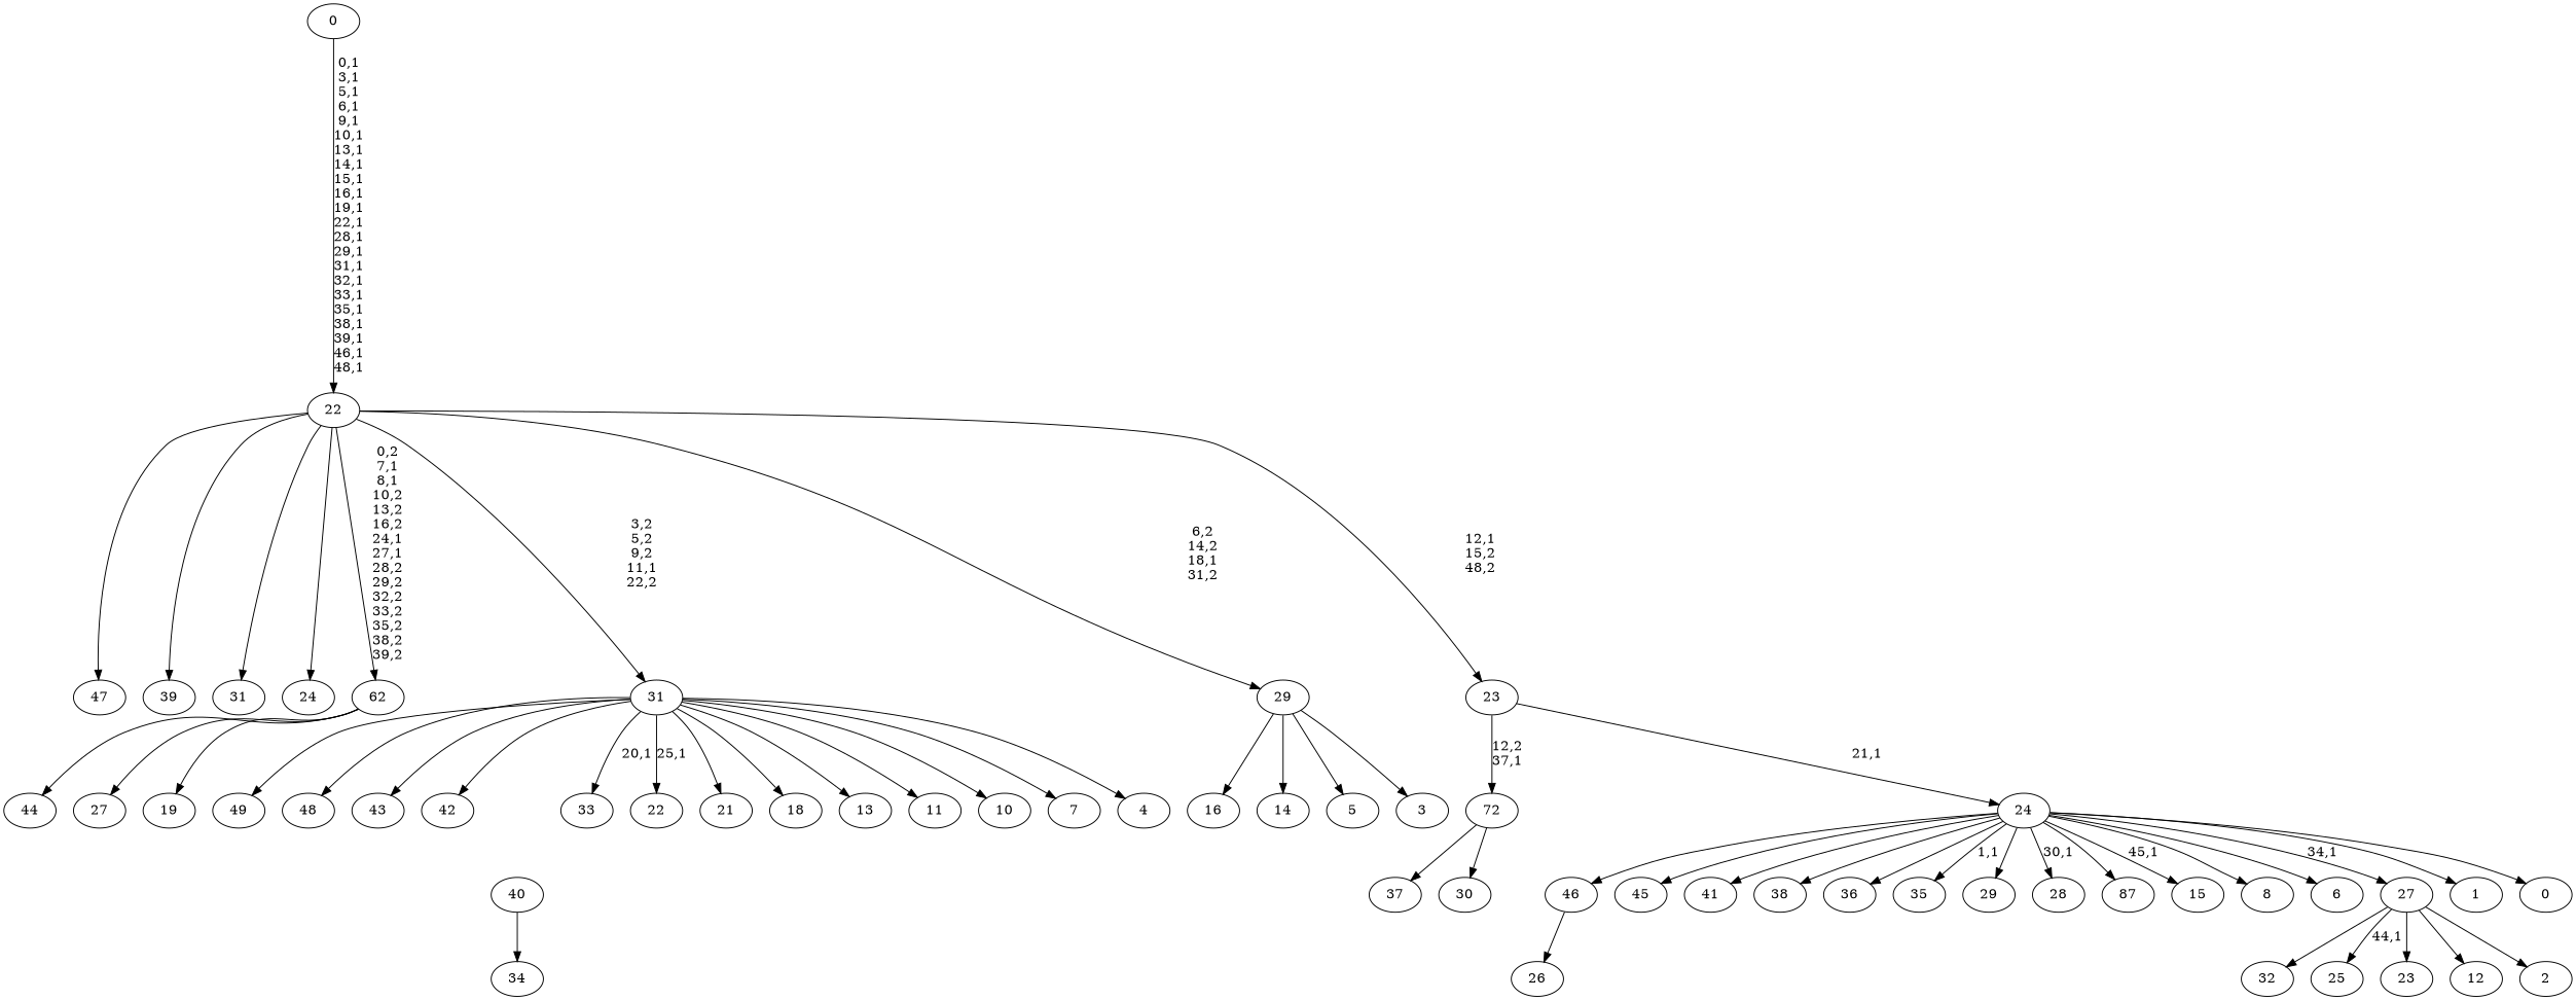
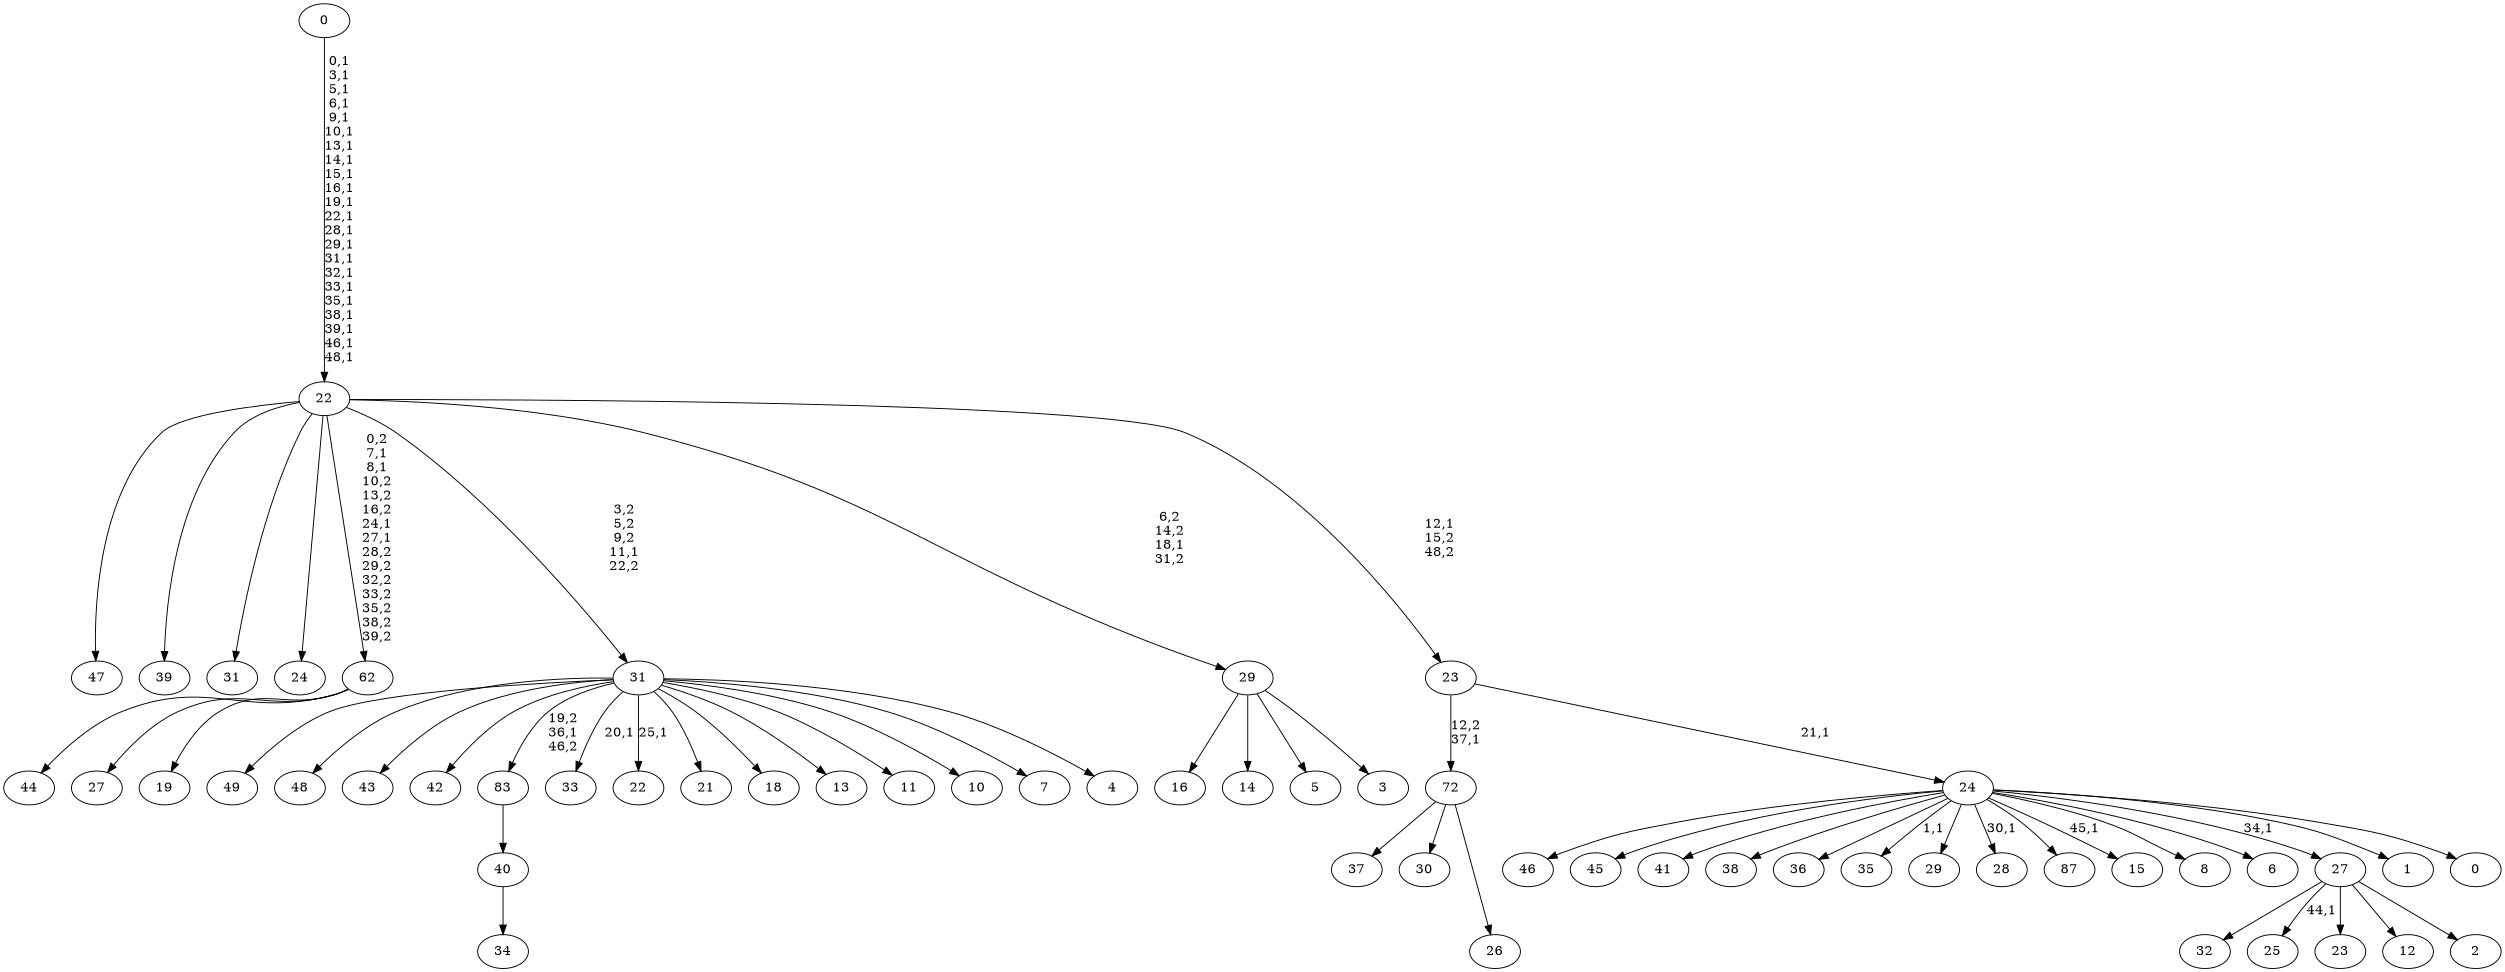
  digraph {
    n1 [label=49]
    n2 [label=48]
    n3 [label=47]
    n4 [label=46]
    n5 [label=45]
    n6 [label=44]
    n7 [label=43]
    n8 [label=42]
    n9 [label=41]
    n10 [label=40]
    n11 [label=34]
    n12 [label=39]
    n13 [label=38]
    n14 [label=37]
    n15 [label=36]
    n16 [label=35]
+   83
    n18 [label=33]
    n19 [label=32]
    n20 [label=31]
    n21 [label=30]
    n22 [label=29]
    n23 [label=28]
    n24 [label=27]
    n25 [label=26]
    72
    n27 [label=25]
    n28 [label=24]
    n29 [label=23]
    n30 [label=22]
    n31 [label=21]
    n32 [label=19]
    62
    n34 [label=18]
    n35 [label=87]
    n36 [label=16]
    n37 [label=15]
    n38 [label=14]
    n39 [label=13]
    n40 [label=12]
    n41 [label=11]
    n42 [label=10]
    n43 [label=8]
    n44 [label=7]
    n45 [label=6]
    n46 [label=5]
    n47 [label=4]
    31
    n49 [label=3]
    29
    n51 [label=2]
    27
    n53 [label=1]
    n54 [label=0]
    24
    23
    22
    0
    n10 -> n11
+   83 -> n10
    72 -> n14
    72 -> n21
-   n4 -> n25
+   72 -> n25
    62 -> n6
    62 -> n24
    62 -> n32
    31 -> n1
    31 -> n2
    31 -> n7
    31 -> n8
+   31 -> 83 [label="19,2\n36,1\n46,2"]
    31 -> n18 [label="20,1"]
    31 -> n30 [label="25,1"]
    31 -> n31
    31 -> n34
    31 -> n39
    31 -> n41
    31 -> n42
    31 -> n44
    31 -> n47
    29 -> n36
    29 -> n38
    29 -> n46
    29 -> n49
    27 -> n19
    27 -> n27 [label="44,1"]
    27 -> n29
    27 -> n40
    27 -> n51
    24 -> n4
    24 -> n5
    24 -> n9
    24 -> n13
    24 -> n15
    24 -> n16 [label="1,1"]
    24 -> n22
    24 -> n23 [label="30,1"]
    24 -> n35
    24 -> n37 [label="45,1"]
    24 -> n43
    24 -> n45
    24 -> 27 [label="34,1"]
    24 -> n53
    24 -> n54
    23 -> 72 [label="12,2\n37,1"]
    23 -> 24 [label="21,1"]
    22 -> n3
    22 -> n12
    22 -> n20
    22 -> n28
    22 -> 62 [label="0,2\n7,1\n8,1\n10,2\n13,2\n16,2\n24,1\n27,1\n28,2\n29,2\n32,2\n33,2\n35,2\n38,2\n39,2"]
    22 -> 31 [label="3,2\n5,2\n9,2\n11,1\n22,2"]
    22 -> 29 [label="6,2\n14,2\n18,1\n31,2"]
    22 -> 23 [label="12,1\n15,2\n48,2"]
    0 -> 22 [label="0,1\n3,1\n5,1\n6,1\n9,1\n10,1\n13,1\n14,1\n15,1\n16,1\n19,1\n22,1\n28,1\n29,1\n31,1\n32,1\n33,1\n35,1\n38,1\n39,1\n46,1\n48,1"]
  }
